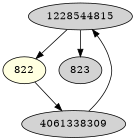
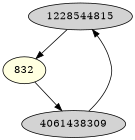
  strict digraph {
    node [fillcolor=lightgrey style=filled]
    n1 [label=1228544815]
-   822 [fillcolor=lightyellow]
-   823
-   4061338309
+   822 [fillcolor=lightyellow label=832]
+   4061338309 [label=4061438309]
    n1 -> 822
-   n1 -> 823
    822 -> 4061338309
    4061338309 -> n1
  }
